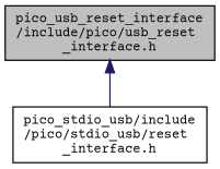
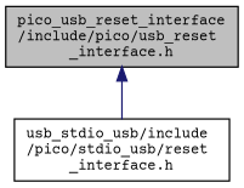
  digraph {
    fontname="Courier Prime"
    node [color=black fontname="Courier Prime" fontsize=10 shape=record style=filled]
    n1 [fillcolor=grey75 fontcolor=black height=0.2 label="pico_usb_reset_interface\l/include/pico/usb_reset\l_interface.h" width=0.4]
-   n2 [fillcolor=white height=0.2 label="pico_stdio_usb/include\l/pico/stdio_usb/reset\l_interface.h" width=0.4]
+   n2 [fillcolor=white height=0.2 label="usb_stdio_usb/include\l/pico/stdio_usb/reset\l_interface.h" width=0.4]
    n1 -> n2 [color=midnightblue dir=back fontname="Courier Prime" fontsize=10 labelfontname=Helvetica labelfontsize=10 style=solid]
  }
